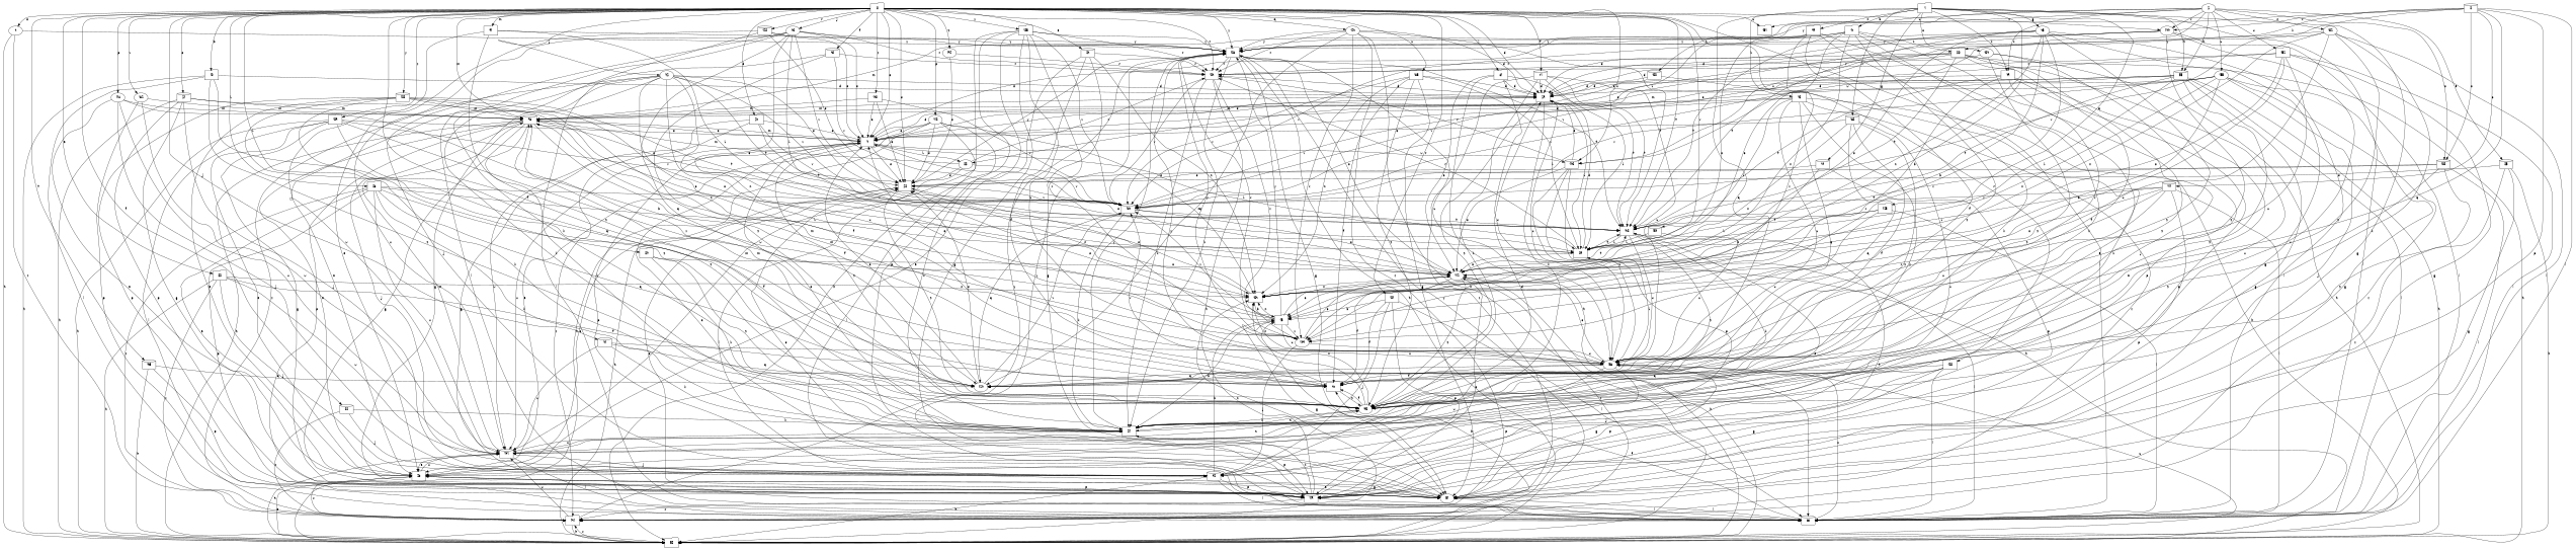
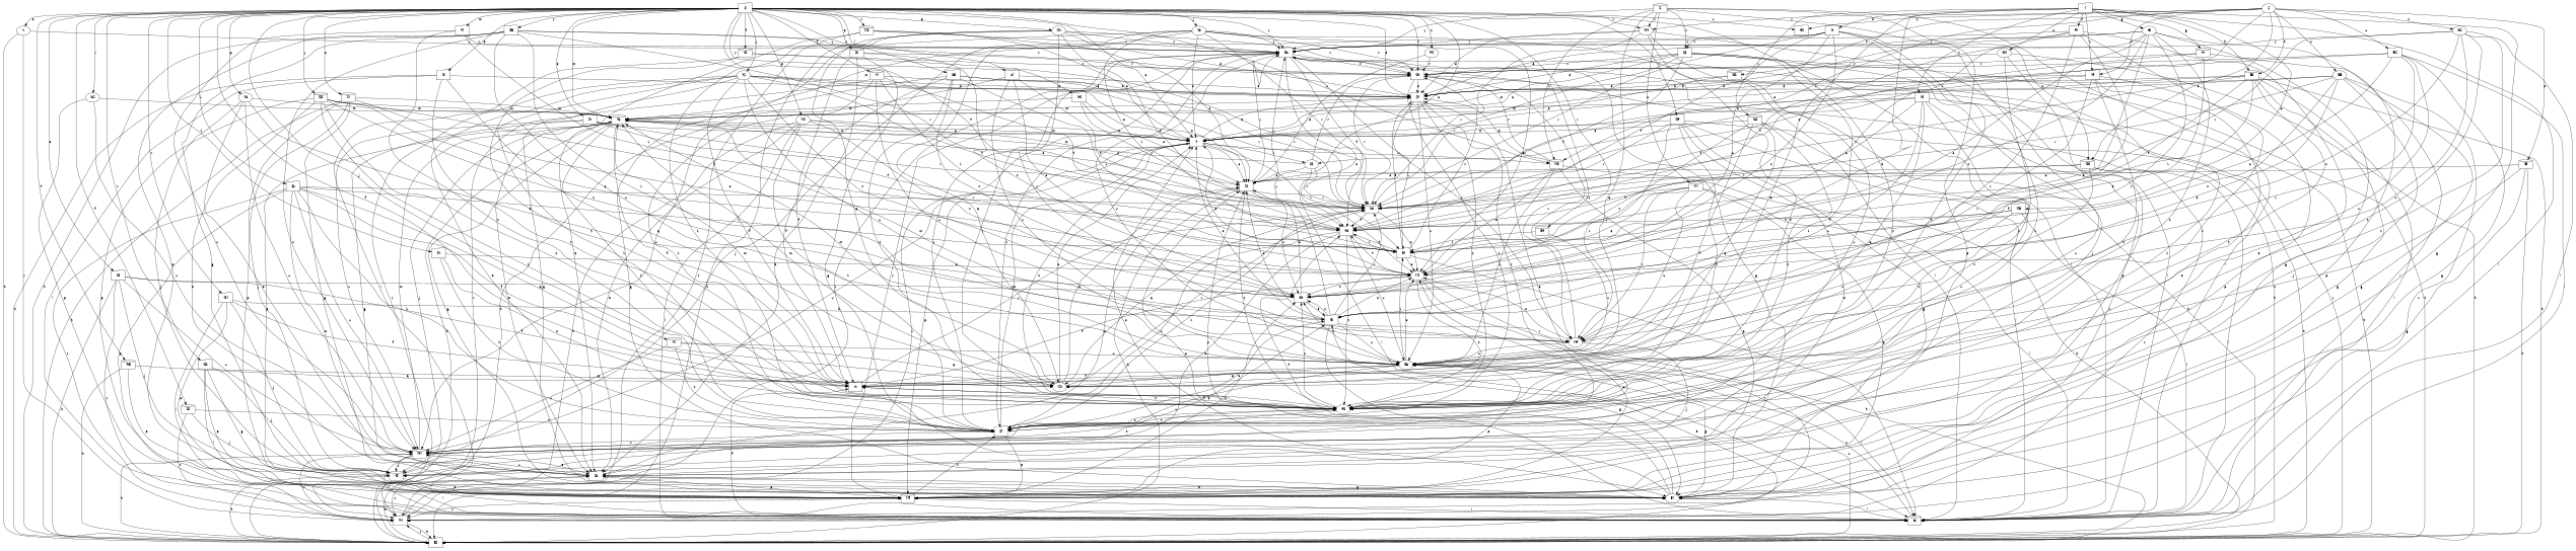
  strict digraph {
    fontname="Patrick Hand"
    node [fontname="Patrick Hand" shape=folder]
    edge [fontname="Patrick Hand"]
    4 [shape=ellipse]
    0
    7
    10
    21 [shape=cylinder]
    23
    24
    29
    33
    34 [shape=cylinder]
    38 [shape=cylinder]
    40 [shape=cylinder]
    41 [shape=cylinder]
    44
    61
    66 [shape=cylinder]
    70 [shape=ellipse]
    71 [shape=cylinder]
    72 [shape=ellipse]
    86
    87
    91
    96 [shape=cylinder]
    116 [shape=ellipse]
    118 [shape=ellipse]
    124 [shape=ellipse]
    128 [shape=cylinder]
    131
    133
    134
    139
    140
    145 [shape=cylinder]
    148
    151
    157 [shape=cylinder]
    162 [shape=ellipse]
    165
    170 [shape=cylinder]
    177 [shape=ellipse]
    183 [shape=cylinder]
    185
    186
    192 [shape=ellipse]
    58
    141
    88 [shape=ellipse]
    119 [shape=cylinder]
    89
    171 [shape=cylinder]
    193 [shape=ellipse]
    127 [shape=ellipse]
    51 [shape=ellipse]
    73 [shape=cylinder]
    112 [shape=ellipse]
    104
    164 [shape=cylinder]
    81
    156 [shape=ellipse]
    36
    15
    179 [shape=ellipse]
    1
    14
    45 [shape=ellipse]
    47 [shape=cylinder]
    55 [shape=cylinder]
    78
    79
    99
    107 [shape=ellipse]
    125
    163 [shape=cylinder]
    80
    2 [shape=ellipse]
    35 [shape=cylinder]
    102 [shape=ellipse]
    103 [shape=cylinder]
    108 [shape=cylinder]
    152
    155 [shape=ellipse]
    3 [shape=cylinder]
    111 [shape=cylinder]
    4 -> 186 [label=y]
    4 -> 58 [label=h]
    4 -> 141 [label=s]
    0 -> 4 [label=a]
    0 -> 7 [label=a]
    0 -> 10 [label=b]
    0 -> 21 [label=c]
    0 -> 23 [label=c]
    0 -> 24 [label=d]
    0 -> 29 [label=d]
    0 -> 33 [label=e]
    0 -> 34 [label=e]
    0 -> 38 [label=f]
    0 -> 40 [label=f]
    0 -> 41 [label=f]
    0 -> 44 [label=f]
    0 -> 61 [label=i]
    0 -> 66 [label=i]
    0 -> 70 [label=j]
    0 -> 71 [label=j]
    0 -> 72 [label=j]
    0 -> 86 [label=l]
    0 -> 87 [label=l]
    0 -> 91 [label=m]
    0 -> 96 [label=m]
    0 -> 116 [label=p]
    0 -> 118 [label=p]
    0 -> 124 [label=q]
    0 -> 128 [label=r]
    0 -> 131 [label=r]
    0 -> 133 [label=r]
    0 -> 134 [label=r]
    0 -> 139 [label=s]
    0 -> 140 [label=s]
    0 -> 145 [label=t]
    0 -> 148 [label=t]
    0 -> 151 [label=u]
    0 -> 157 [label=v]
    0 -> 162 [label=v]
    0 -> 165 [label=w]
    0 -> 170 [label=w]
    0 -> 177 [label=x]
    0 -> 183 [label=y]
    0 -> 185 [label=y]
    0 -> 186 [label=y]
    0 -> 192 [label=z]
    7 -> 23 [label=c]
    7 -> 29 [label=d]
    7 -> 96 [label=m]
    7 -> 170 [label=w]
    7 -> 141 [label=s]
    7 -> 88 [label=l]
    7 -> 119 [label=p]
    7 -> 89 [label=l]
    7 -> 171 [label=w]
    7 -> 193 [label=z]
    10 -> 29 [label=d]
    10 -> 66 [label=i]
    10 -> 58 [label=h]
    10 -> 193 [label=z]
    10 -> 127 [label=q]
    21 -> 96 [label=m]
    21 -> 58 [label=h]
    21 -> 119 [label=p]
    21 -> 51 [label=g]
    21 -> 73 [label=j]
    21 -> 112 [label=o]
    23 -> 186 [label=y]
    23 -> 58 [label=h]
    23 -> 193 [label=z]
    23 -> 104 [label=n]
    23 -> 164 [label=v]
    24 -> 7 [label=a]
    24 -> 148 [label=t]
    24 -> 171 [label=w]
    24 -> 51 [label=g]
    24 -> 164 [label=v]
    29 -> 96 [label=m]
    29 -> 89 [label=l]
    29 -> 193 [label=z]
    29 -> 81 [label=k]
    29 -> 156 [label=u]
    33 -> 44 [label=f]
    33 -> 58 [label=h]
    33 -> 141 [label=s]
    33 -> 171 [label=w]
    33 -> 73 [label=j]
    33 -> 104 [label=n]
    34 -> 44 [label=f]
    34 -> 134 [label=r]
    34 -> 51 [label=g]
    34 -> 104 [label=n]
    34 -> 36 [label=e]
    38 -> 141 [label=s]
    38 -> 73 [label=j]
    38 -> 81 [label=k]
    40 -> 66 [label=i]
    40 -> 134 [label=r]
    40 -> 193 [label=z]
    40 -> 164 [label=v]
    41 -> 29 [label=d]
    41 -> 148 [label=t]
    41 -> 141 [label=s]
    41 -> 89 [label=l]
    41 -> 81 [label=k]
    41 -> 156 [label=u]
    44 -> 96 [label=m]
    44 -> 193 [label=z]
    44 -> 164 [label=v]
    61 -> 29 [label=d]
    61 -> 148 [label=t]
    61 -> 58 [label=h]
    61 -> 112 [label=o]
    61 -> 156 [label=u]
    66 -> 23 [label=c]
    66 -> 44 [label=f]
    66 -> 156 [label=u]
    70 -> 7 [label=a]
    70 -> 66 [label=i]
    70 -> 134 [label=r]
    70 -> 186 [label=y]
    70 -> 89 [label=l]
    70 -> 171 [label=w]
    70 -> 127 [label=q]
    70 -> 73 [label=j]
    70 -> 112 [label=o]
    70 -> 164 [label=v]
    71 -> 171 [label=w]
    71 -> 127 [label=q]
    71 -> 81 [label=k]
    71 -> 156 [label=u]
    72 -> 23 [label=c]
    72 -> 29 [label=d]
    72 -> 44 [label=f]
    72 -> 148 [label=t]
    72 -> 141 [label=s]
    72 -> 51 [label=g]
    72 -> 104 [label=n]
    72 -> 164 [label=v]
    72 -> 81 [label=k]
    72 -> 156 [label=u]
    72 -> 36 [label=e]
    86 -> 44 [label=f]
    86 -> 66 [label=p]
    86 -> 141 [label=s]
    86 -> 89 [label=l]
    86 -> 171 [label=w]
    86 -> 127 [label=q]
    86 -> 164 [label=v]
    86 -> 81 [label=k]
    86 -> 36 [label=e]
    87 -> 193 [label=z]
    87 -> 112 [label=o]
    87 -> 81 [label=k]
    91 -> 186 [label=y]
    91 -> 89 [label=l]
    91 -> 171 [label=w]
    91 -> 193 [label=z]
    96 -> 7 [label=a]
    96 -> 23 [label=c]
    96 -> 44 [label=f]
    96 -> 58 [label=h]
    96 -> 119 [label=p]
    96 -> 51 [label=g]
    96 -> 73 [label=j]
    96 -> 81 [label=k]
    96 -> 36 [label=e]
    116 -> 96 [label=m]
    116 -> 171 [label=w]
    116 -> 73 [label=j]
    116 -> 36 [label=e]
    116 -> 15 [label=b]
    118 -> 7 [label=a]
    118 -> 23 [label=c]
    118 -> 66 [label=i]
    118 -> 58 [label=h]
    118 -> 104 [label=n]
    118 -> 81 [label=k]
    118 -> 36 [label=e]
    124 -> 29 [label=d]
    124 -> 134 [label=r]
    124 -> 148 [label=t]
    124 -> 186 [label=y]
    124 -> 58 [label=h]
    124 -> 141 [label=s]
    124 -> 127 [label=q]
    124 -> 179 [label=x]
    128 -> 7 [label=a]
    128 -> 23 [label=c]
    128 -> 186 [label=y]
    128 -> 81 [label=k]
    128 -> 36 [label=e]
    131 -> 44 [label=f]
    131 -> 66 [label=i]
    131 -> 119 [label=p]
    131 -> 73 [label=j]
    131 -> 15 [label=b]
    133 -> 66 [label=i]
    133 -> 119 [label=p]
    133 -> 127 [label=q]
    133 -> 51 [label=g]
    133 -> 73 [label=j]
    134 -> 29 [label=d]
    134 -> 58 [label=h]
    134 -> 164 [label=v]
    134 -> 81 [label=k]
    134 -> 179 [label=x]
    139 -> 7 [label=a]
    139 -> 66 [label=i]
    139 -> 58 [label=h]
    139 -> 193 [label=z]
    139 -> 51 [label=g]
    139 -> 164 [label=v]
    139 -> 36 [label=e]
    139 -> 179 [label=x]
    140 -> 7 [label=a]
    140 -> 23 [label=c]
    140 -> 96 [label=m]
    140 -> 164 [label=v]
    145 -> 58 [label=h]
    145 -> 119 [label=p]
    145 -> 127 [label=q]
    148 -> 89 [label=l]
    148 -> 193 [label=z]
    148 -> 81 [label=k]
    148 -> 156 [label=u]
    148 -> 36 [label=e]
    157 -> 89 [label=l]
    157 -> 156 [label=u]
    162 -> 96 [label=m]
    162 -> 119 [label=p]
    162 -> 171 [label=w]
    165 -> 29 [label=d]
    165 -> 44 [label=f]
    165 -> 89 [label=l]
    165 -> 193 [label=z]
    165 -> 51 [label=g]
    165 -> 104 [label=n]
    165 -> 164 [label=v]
    170 -> 29 [label=d]
    170 -> 134 [label=r]
    170 -> 58 [label=h]
    170 -> 119 [label=p]
    170 -> 112 [label=o]
    170 -> 156 [label=u]
    177 -> 29 [label=d]
    177 -> 66 [label=i]
    177 -> 186 [label=y]
    177 -> 171 [label=w]
    177 -> 193 [label=z]
    177 -> 164 [label=v]
    183 -> 96 [label=m]
    183 -> 148 [label=t]
    183 -> 119 [label=p]
    183 -> 193 [label=z]
    183 -> 112 [label=o]
    183 -> 104 [label=n]
    183 -> 81 [label=k]
    183 -> 36 [label=e]
    185 -> 134 [label=r]
    185 -> 186 [label=y]
    185 -> 58 [label=h]
    185 -> 119 [label=p]
    185 -> 171 [label=w]
    185 -> 51 [label=g]
    185 -> 164 [label=v]
    185 -> 156 [label=u]
    185 -> 179 [label=x]
    186 -> 134 [label=r]
    186 -> 148 [label=t]
    186 -> 58 [label=h]
    186 -> 51 [label=g]
    186 -> 112 [label=o]
    186 -> 81 [label=k]
    186 -> 156 [label=u]
    186 -> 179 [label=x]
    192 -> 23 [label=c]
    192 -> 134 [label=r]
    58 -> 186 [label=y]
    58 -> 141 [label=s]
    58 -> 156 [label=u]
    58 -> 36 [label=e]
    58 -> 15 [label=b]
    141 -> 186 [label=y]
    141 -> 58 [label=h]
    141 -> 171 [label=w]
    88 -> 23 [label=c]
    88 -> 66 [label=i]
    88 -> 96 [label=m]
    88 -> 134 [label=r]
    88 -> 164 [label=v]
    119 -> 66 [label=i]
    119 -> 186 [label=y]
    119 -> 141 [label=s]
    119 -> 112 [label=o]
    119 -> 104 [label=n]
    119 -> 81 [label=k]
    89 -> 29 [label=d]
    89 -> 66 [label=i]
    89 -> 134 [label=r]
    89 -> 148 [label=t]
    89 -> 112 [label=o]
    171 -> 66 [label=i]
    171 -> 96 [label=m]
    171 -> 58 [label=h]
    171 -> 193 [label=z]
    171 -> 73 [label=j]
    171 -> 36 [label=e]
    193 -> 44 [label=f]
    193 -> 186 [label=y]
    193 -> 104 [label=n]
    193 -> 81 [label=k]
    127 -> 7 [label=a]
    127 -> 23 [label=c]
    127 -> 96 [label=m]
    127 -> 164 [label=v]
    51 -> 7 [label=a]
    51 -> 23 [label=c]
    51 -> 66 [label=i]
    51 -> 148 [label=t]
    51 -> 36 [label=e]
    73 -> 29 [label=d]
    73 -> 66 [label=i]
    73 -> 58 [label=h]
    73 -> 119 [label=p]
    73 -> 15 [label=b]
    112 -> 7 [label=a]
    112 -> 44 [label=f]
    112 -> 148 [label=t]
    112 -> 58 [label=h]
    112 -> 141 [label=s]
    112 -> 193 [label=z]
    112 -> 104 [label=n]
    104 -> 23 [label=c]
    104 -> 15 [label=b]
    164 -> 148 [label=t]
    164 -> 127 [label=q]
    164 -> 112 [label=o]
    164 -> 81 [label=k]
    81 -> 7 [label=a]
    81 -> 186 [label=y]
    81 -> 119 [label=p]
    81 -> 171 [label=w]
    81 -> 193 [label=z]
    81 -> 15 [label=b]
    156 -> 44 [label=f]
    156 -> 66 [label=i]
    156 -> 96 [label=m]
    156 -> 119 [label=p]
    156 -> 89 [label=l]
    156 -> 171 [label=w]
    156 -> 127 [label=q]
    156 -> 51 [label=g]
    156 -> 112 [label=o]
    156 -> 104 [label=n]
    36 -> 23 [label=c]
    36 -> 141 [label=s]
    36 -> 119 [label=p]
    36 -> 171 [label=w]
    36 -> 51 [label=g]
    15 -> 7 [label=a]
    15 -> 23 [label=c]
    15 -> 186 [label=y]
    15 -> 51 [label=g]
    15 -> 112 [label=o]
    15 -> 104 [label=n]
    15 -> 164 [label=v]
    15 -> 156 [label=u]
    15 -> 179 [label=x]
    179 -> 96 [label=m]
    179 -> 186 [label=y]
    179 -> 73 [label=j]
    179 -> 112 [label=o]
    179 -> 156 [label=u]
    1 -> 66 [label=i]
    1 -> 127 [label=q]
    1 -> 51 [label=g]
    1 -> 15 [label=b]
    1 -> 14 [label=b]
    1 -> 45 [label=g]
    1 -> 47 [label=g]
    1 -> 55 [label=h]
    1 -> 78 [label=k]
    1 -> 79 [label=k]
    1 -> 99 [label=n]
    1 -> 107 [label=o]
    1 -> 125 [label=q]
    1 -> 163 [label=v]
    14 -> 96 [label=m]
    14 -> 148 [label=t]
    14 -> 193 [label=z]
    14 -> 73 [label=j]
    14 -> 112 [label=o]
    14 -> 104 [label=n]
    14 -> 164 [label=v]
    14 -> 81 [label=k]
    14 -> 80 [label=k]
    45 -> 29 [label=d]
    45 -> 66 [label=i]
    45 -> 148 [label=t]
    45 -> 186 [label=y]
    45 -> 193 [label=z]
    45 -> 51 [label=g]
    45 -> 112 [label=o]
    45 -> 104 [label=n]
    45 -> 15 [label=b]
    45 -> 179 [label=x]
    47 -> 23 [label=c]
+   47 -> 134 [label=r]
    47 -> 119 [label=p]
    47 -> 15 [label=b]
    55 -> 29 [label=d]
    55 -> 66 [label=i]
    55 -> 96 [label=m]
    55 -> 148 [label=t]
    55 -> 58 [label=h]
    55 -> 89 [label=l]
    55 -> 193 [label=z]
    55 -> 51 [label=g]
    55 -> 164 [label=v]
    78 -> 96 [label=m]
    78 -> 58 [label=h]
    78 -> 141 [label=s]
    78 -> 89 [label=l]
    78 -> 127 [label=q]
    78 -> 164 [label=v]
    78 -> 81 [label=k]
    78 -> 156 [label=u]
    79 -> 29 [label=d]
    79 -> 148 [label=t]
    79 -> 119 [label=p]
    79 -> 193 [label=z]
    79 -> 36 [label=e]
    79 -> 179 [label=x]
    99 -> 7 [label=a]
    99 -> 44 [label=f]
    99 -> 186 [label=y]
    99 -> 112 [label=o]
    99 -> 81 [label=k]
    99 -> 36 [label=e]
    99 -> 179 [label=x]
    107 -> 134 [label=r]
    107 -> 58 [label=h]
    107 -> 119 [label=p]
    107 -> 193 [label=z]
    125 -> 66 [label=i]
    125 -> 148 [label=t]
    125 -> 89 [label=l]
    125 -> 156 [label=u]
    163 -> 7 [label=a]
    163 -> 44 [label=f]
    163 -> 171 [label=w]
    163 -> 193 [label=z]
    163 -> 127 [label=q]
    163 -> 104 [label=n]
    80 -> 7 [label=a]
    80 -> 29 [label=d]
    80 -> 44 [label=f]
    80 -> 134 [label=r]
    80 -> 148 [label=t]
    80 -> 58 [label=h]
    80 -> 171 [label=w]
    80 -> 193 [label=z]
    80 -> 164 [label=v]
    2 -> 151 [label=u]
    2 -> 170 [label=w]
    2 -> 177 [label=x]
    2 -> 88 [label=l]
    2 -> 55 [label=h]
    2 -> 79 [label=k]
    2 -> 35 [label=e]
    2 -> 102 [label=n]
    2 -> 103 [label=n]
    2 -> 108 [label=o]
    2 -> 152 [label=u]
    2 -> 155 [label=u]
    35 -> 23 [label=c]
    35 -> 58 [label=h]
    35 -> 193 [label=z]
    35 -> 51 [label=g]
    102 -> 66 [label=i]
    102 -> 186 [label=y]
    102 -> 193 [label=z]
    102 -> 104 [label=n]
    102 -> 164 [label=v]
    102 -> 81 [label=k]
    102 -> 156 [label=u]
    103 -> 7 [label=a]
    103 -> 29 [label=d]
    103 -> 81 [label=k]
    108 -> 23 [label=c]
    108 -> 66 [label=i]
    108 -> 148 [label=t]
    108 -> 141 [label=s]
    108 -> 193 [label=z]
    152 -> 7 [label=a]
    152 -> 66 [label=i]
    152 -> 134 [label=r]
    152 -> 51 [label=g]
    152 -> 112 [label=o]
    152 -> 156 [label=u]
    152 -> 179 [label=x]
    155 -> 7 [label=a]
    155 -> 29 [label=d]
    155 -> 141 [label=s]
    155 -> 51 [label=g]
    155 -> 73 [label=j]
    155 -> 104 [label=n]
    155 -> 164 [label=v]
    155 -> 15 [label=b]
    3 -> 66 [label=i]
    3 -> 170 [label=w]
    3 -> 177 [label=x]
    3 -> 186 [label=y]
    3 -> 119 [label=p]
    3 -> 127 [label=q]
    3 -> 80 [label=k]
    3 -> 108 [label=o]
    3 -> 111 [label=o]
    111 -> 66 [label=i]
    111 -> 119 [label=p]
    111 -> 89 [label=l]
    111 -> 112 [label=o]
    111 -> 164 [label=v]
    111 -> 156 [label=u]
    111 -> 179 [label=x]
  }
